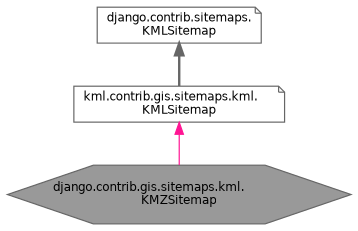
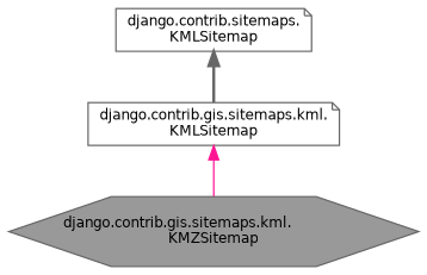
  digraph {
    node [color=gray40 fillcolor=white fontname=Helvetica fontsize=10 shape=note style=filled]
    edge [dir=back fontname=Helvetica fontsize=10 labelfontname=Helvetica labelfontsize=10]
    n1 [fillcolor=grey60 fontcolor=black height=0.2 label="django.contrib.gis.sitemaps.kml.\lKMZSitemap" shape=hexagon width=0.4]
-   n2 [height=0.2 label="kml.contrib.gis.sitemaps.kml.\lKMLSitemap" width=0.4]
+   n2 [height=0.2 label="django.contrib.gis.sitemaps.kml.\lKMLSitemap" width=0.4]
    n3 [height=0.2 label="django.contrib.sitemaps.\lKMLSitemap" width=0.4]
    n2 -> n1 [color=deeppink style=solid]
    n3 -> n2 [color=gray40 style=bold]
  }
